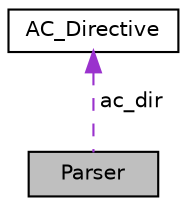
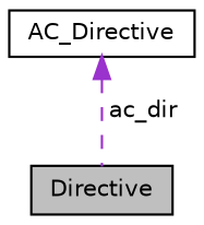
  digraph {
    node [color=black fontname=Helvetica fontsize=10 shape=record style=filled]
-   n1 [fillcolor=grey75 fontcolor=black height=0.2 label=Parser width=0.4]
+   n1 [fillcolor=grey75 fontcolor=black height=0.2 label=Directive width=0.4]
    n2 [fillcolor=white height=0.2 label=AC_Directive width=0.4]
    n2 -> n1 [color=darkorchid3 dir=back fontname=Helvetica fontsize=10 label=" ac_dir" labelfontname=Helvetica labelfontsize=10 style=dashed]
  }
